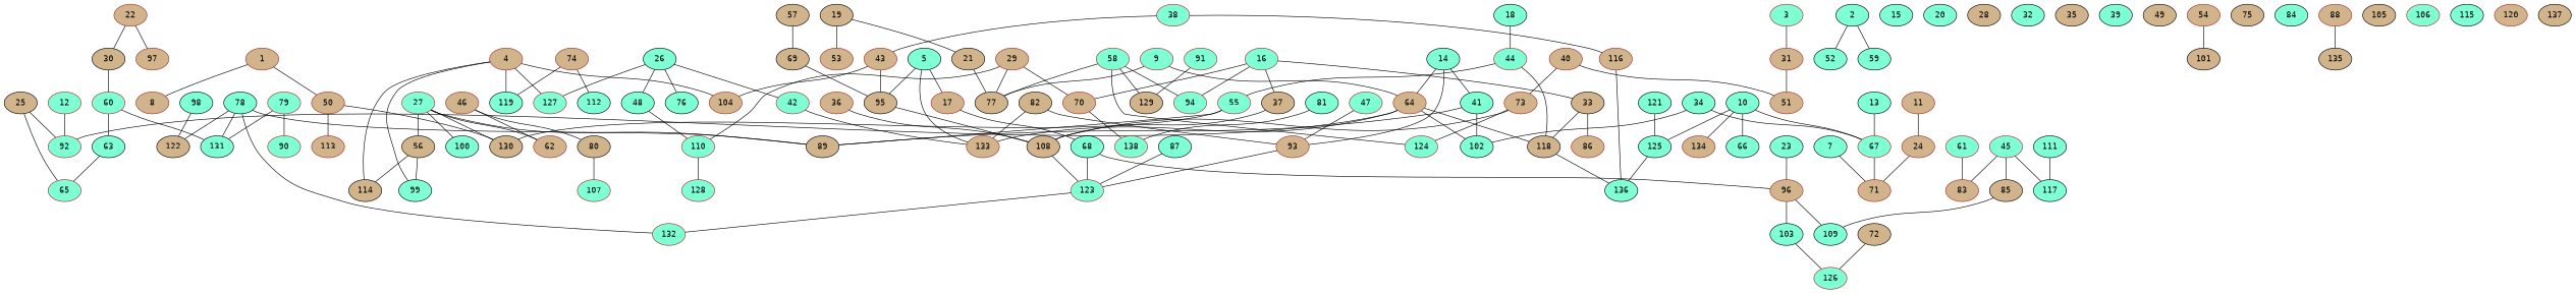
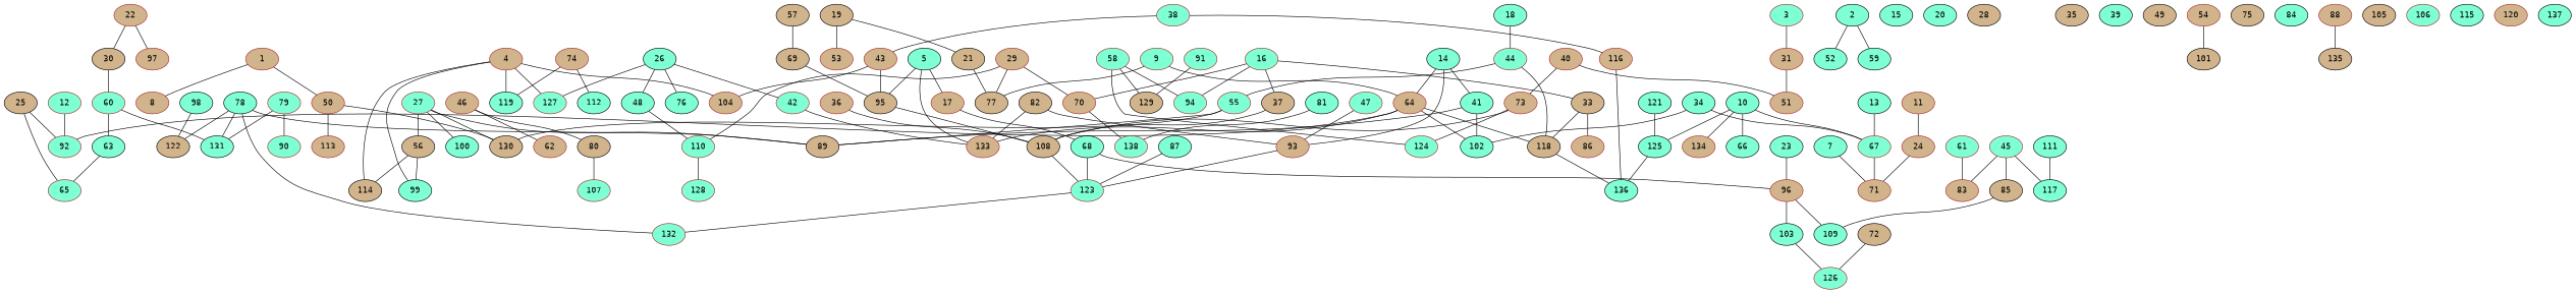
  graph {
    fontname="DejaVu Sans Mono"
    node [color=black fillcolor=aquamarine fontname="DejaVu Sans Mono" style=filled]
    edge [fontname="DejaVu Sans Mono"]
    1 [color=brown fillcolor=tan]
    8 [color=brown fillcolor=tan]
    50 [color=brown fillcolor=tan]
    130 [fillcolor=tan]
    113 [color=brown fillcolor=tan]
    2
    52
    59
    3 [color=brown]
    31 [color=brown fillcolor=tan]
    51 [color=brown fillcolor=tan]
    4 [color=brown fillcolor=tan]
    99
    104 [color=brown fillcolor=tan]
    114 [fillcolor=tan]
    119
    127 [color=brown]
    17 [color=brown fillcolor=tan]
    5
    95 [fillcolor=tan]
    133 [color=brown fillcolor=tan]
    68
    108 [fillcolor=tan]
    62 [color=brown fillcolor=tan]
    82 [fillcolor=tan]
    93 [color=brown fillcolor=tan]
    132 [color=brown]
    71 [color=brown fillcolor=tan]
    7
    9 [color=brown]
    64 [color=brown fillcolor=tan]
    77 [fillcolor=tan]
    92 [color=brown]
    102
    118 [fillcolor=tan]
    10
    66
    67 [color=brown]
    125
    134 [color=brown fillcolor=tan]
    136
    11 [color=brown fillcolor=tan]
    24 [color=brown fillcolor=tan]
    12 [color=brown]
    13
    14
    41
    89 [fillcolor=tan]
    123 [color=brown]
    15
    16 [color=brown]
    33 [fillcolor=tan]
    37 [fillcolor=tan]
    70 [color=brown fillcolor=tan]
    94 [color=brown]
    86 [color=brown fillcolor=tan]
    138 [color=brown]
    96 [color=brown fillcolor=tan]
    44 [color=brown]
    18
    55 [color=brown]
    19 [fillcolor=tan]
    21 [fillcolor=tan]
    53 [color=brown fillcolor=tan]
    20
    22 [color=brown fillcolor=tan]
    30 [fillcolor=tan]
    97 [color=brown fillcolor=tan]
    60 [color=brown]
    23
    109
    103
    25 [fillcolor=tan]
    65 [color=brown]
    26
    42 [color=brown]
    48
    76
    110 [color=brown]
    27 [color=brown]
    56 [fillcolor=tan]
    100
    28 [fillcolor=tan]
    29 [color=brown fillcolor=tan]
    128 [color=brown]
    63
    131
-   32
    38 [color=brown]
    43 [color=brown fillcolor=tan]
    116 [color=brown fillcolor=tan]
    34
    35 [fillcolor=tan]
    36 [color=brown fillcolor=tan]
    39
    40 [color=brown fillcolor=tan]
    73 [color=brown fillcolor=tan]
    124 [color=brown]
    45 [color=brown]
    83 [color=brown fillcolor=tan]
    85 [fillcolor=tan]
    117
    46 [color=brown fillcolor=tan]
    80 [fillcolor=tan]
    107 [color=brown]
    47 [color=brown]
    49 [fillcolor=tan]
    54 [color=brown fillcolor=tan]
    101 [fillcolor=tan]
    57 [fillcolor=tan]
    69 [fillcolor=tan]
    58 [color=brown]
    129 [fillcolor=tan]
    61 [color=brown]
    72 [fillcolor=tan]
    126 [color=brown]
    74 [color=brown fillcolor=tan]
    112
    75 [fillcolor=tan]
    78
    122 [fillcolor=tan]
    79 [color=brown]
    90 [color=brown]
    81
    84
    87
    88 [color=brown fillcolor=tan]
    135 [fillcolor=tan]
    91 [color=brown]
    98
    105 [fillcolor=tan]
    106 [color=brown]
    111
    115
    120 [color=brown fillcolor=tan]
    121
-   137 [fillcolor=tan]
+   137
    1 -- 8
    1 -- 50
    50 -- 130
    50 -- 113
    2 -- 52
    2 -- 59
    3 -- 31
    31 -- 51
    4 -- 99
    4 -- 104
    4 -- 114
    4 -- 119
    4 -- 127
    17 -- 68
    5 -- 17
    5 -- 95
    5 -- 133
    95 -- 108
    68 -- 123
    68 -- 96
    108 -- 123
    82 -- 133
    82 -- 93
    93 -- 123
    7 -- 71
    9 -- 64
    9 -- 77
    64 -- 133
    64 -- 92
    64 -- 102
    64 -- 118
    118 -- 136
    10 -- 66
    10 -- 67
    10 -- 125
    10 -- 134
    67 -- 71
    125 -- 136
    11 -- 24
    24 -- 71
    12 -- 92
    13 -- 67
    14 -- 93
    14 -- 64
    14 -- 41
    41 -- 102
    41 -- 89
    123 -- 132
    16 -- 33
    16 -- 37
    16 -- 70
    16 -- 94
    33 -- 118
    33 -- 86
    37 -- 108
    70 -- 138
    96 -- 109
    96 -- 103
    44 -- 118
    44 -- 55
    18 -- 44
    55 -- 130
    55 -- 89
    19 -- 21
    19 -- 53
    21 -- 77
    22 -- 30
    22 -- 97
    30 -- 60
    60 -- 63
    60 -- 131
    23 -- 96
    103 -- 126
    25 -- 92
    25 -- 65
    26 -- 127
    26 -- 42
    26 -- 48
    26 -- 76
    42 -- 133
    48 -- 110
    110 -- 128
    27 -- 130
-   27 -- 62
    27 -- 89
    27 -- 56
    27 -- 100
    56 -- 99
    56 -- 114
    29 -- 77
    29 -- 70
    29 -- 110
    63 -- 65
    38 -- 43
    38 -- 116
    43 -- 104
    43 -- 95
    116 -- 136
    34 -- 102
    34 -- 67
    36 -- 108
    40 -- 51
    40 -- 73
    73 -- 108
    73 -- 124
    45 -- 83
    45 -- 85
    45 -- 117
    85 -- 109
    46 -- 62
    46 -- 80
    80 -- 107
    47 -- 93
    54 -- 101
    57 -- 69
    69 -- 95
-   58 -- 77
    58 -- 94
    58 -- 124
    58 -- 129
    61 -- 83
    72 -- 126
    74 -- 119
    74 -- 112
    78 -- 132
    78 -- 89
    78 -- 131
    78 -- 122
    79 -- 131
    79 -- 90
    81 -- 138
    87 -- 123
    88 -- 135
    91 -- 129
    98 -- 122
    111 -- 117
    121 -- 125
  }
